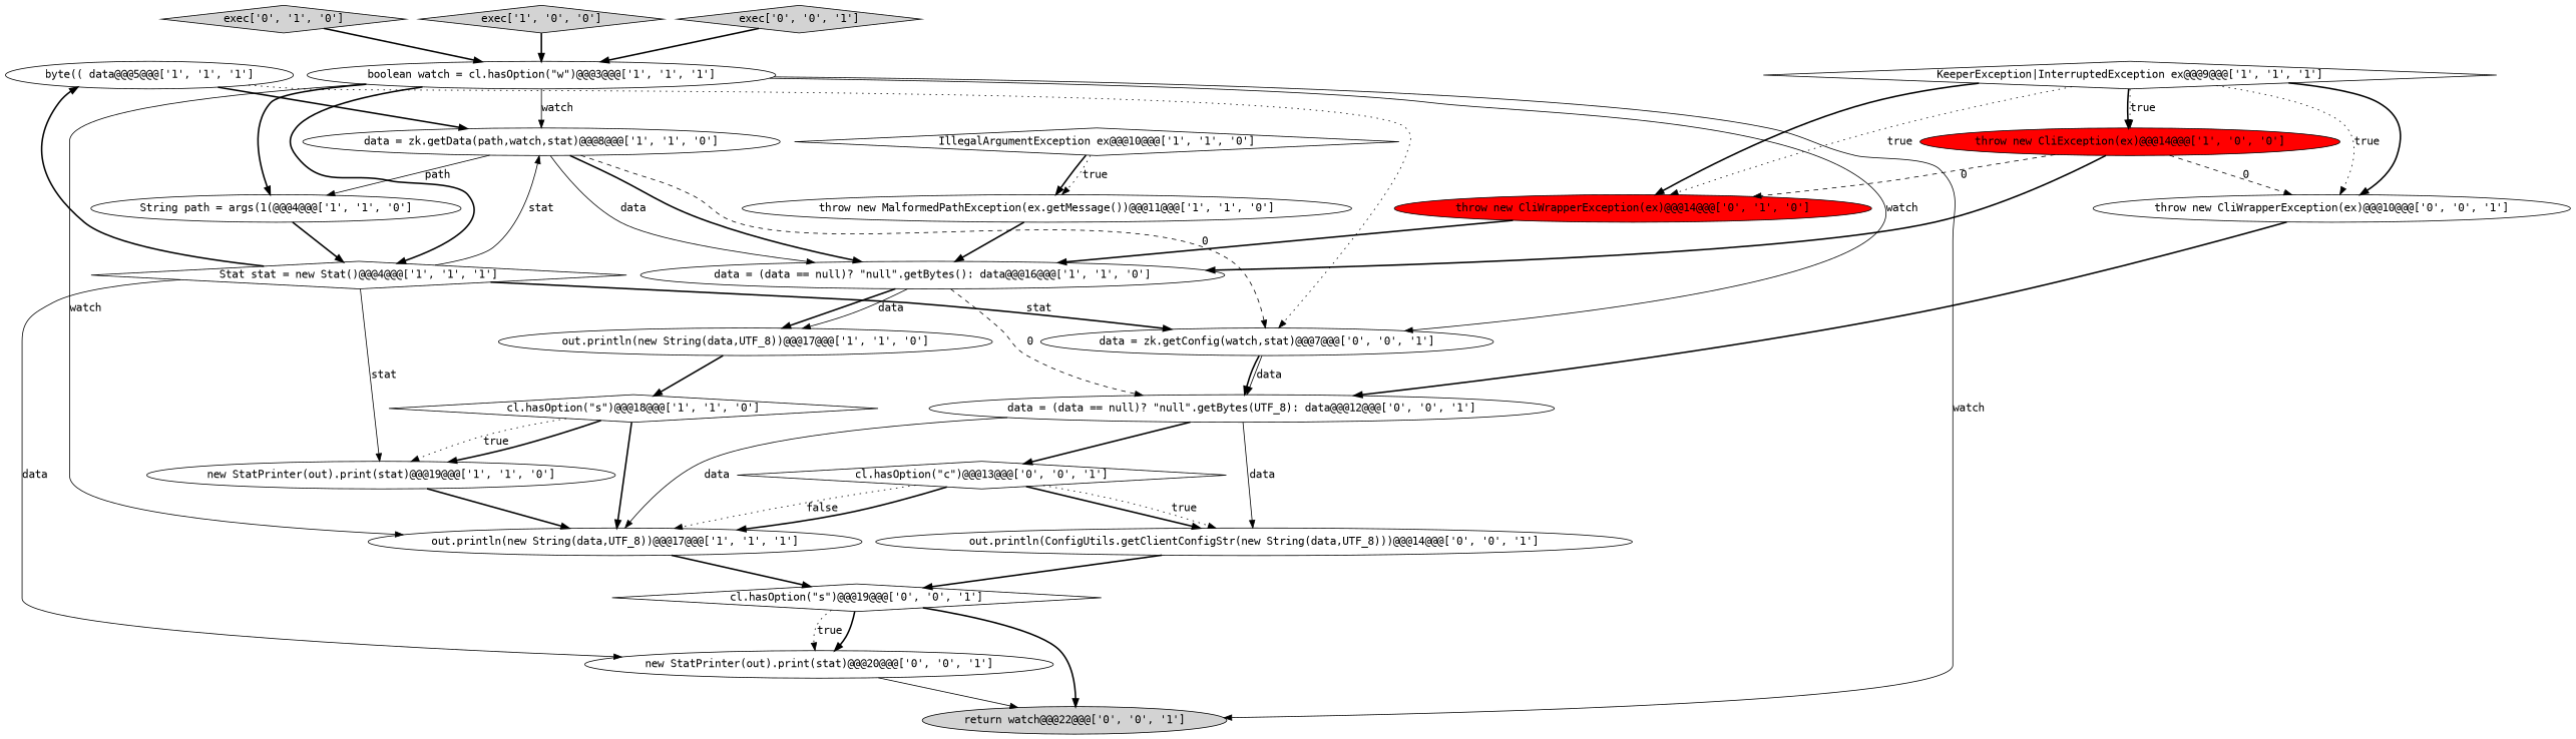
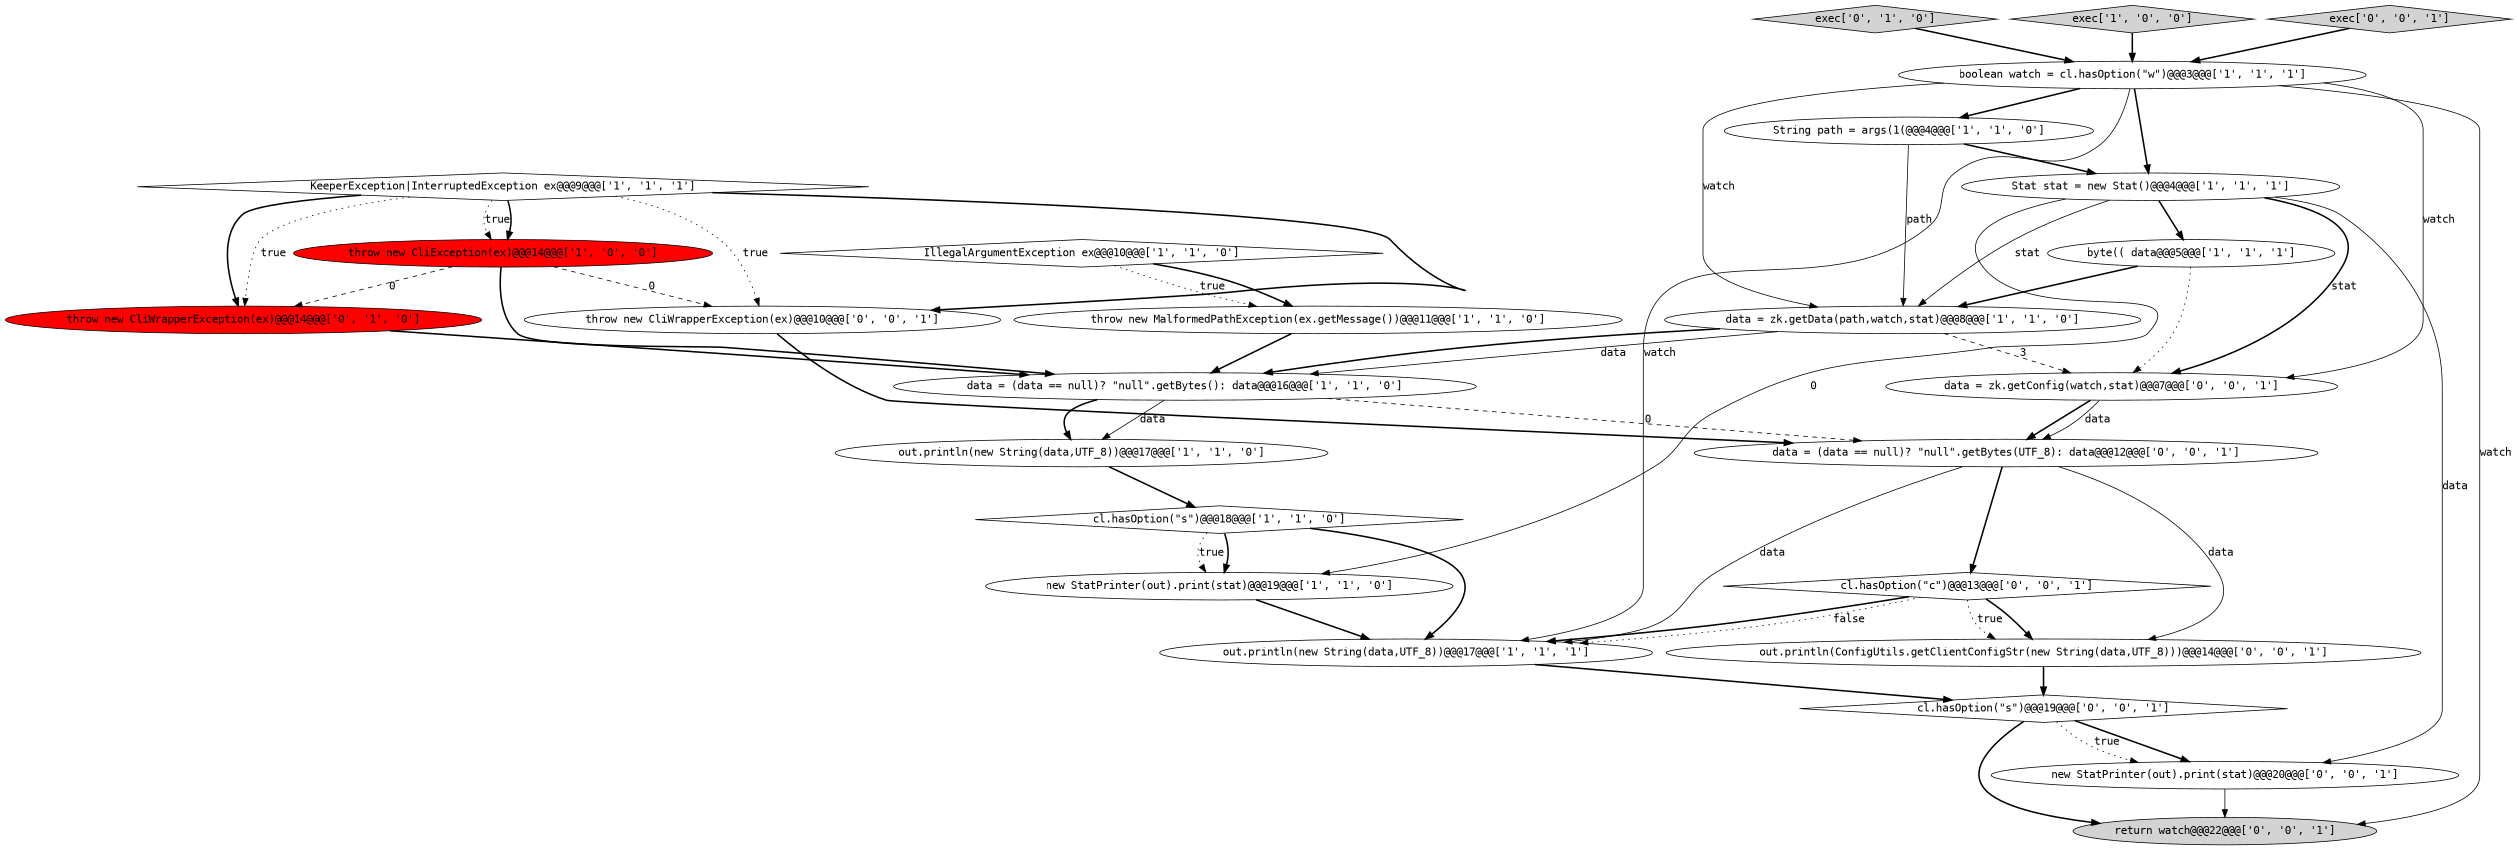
  digraph {
    fontname="DejaVu Sans Mono"
    node [fillcolor=white fontname="DejaVu Sans Mono" shape=ellipse style=filled]
    edge [fontname="DejaVu Sans Mono" style=bold]
    n1 [label="byte(( data@@@5@@@['1', '1', '1']"]
    n2 [label="data = zk.getData(path,watch,stat)@@@8@@@['1', '1', '0']"]
    n3 [label="data = zk.getConfig(watch,stat)@@@7@@@['0', '0', '1']"]
    n4 [label="data = (data == null)? \"null\".getBytes(): data@@@16@@@['1', '1', '0']"]
    n5 [label="data = (data == null)? \"null\".getBytes(UTF_8): data@@@12@@@['0', '0', '1']"]
    n6 [fillcolor=lightgray label="exec['0', '1', '0']" shape=diamond]
    n7 [label="boolean watch = cl.hasOption(\"w\")@@@3@@@['1', '1', '1']"]
    n8 [label="out.println(new String(data,UTF_8))@@@17@@@['1', '1', '1']"]
    n9 [fillcolor=lightgray label="return watch@@@22@@@['0', '0', '1']"]
-   n10 [label="Stat stat = new Stat()@@@4@@@['1', '1', '1']" shape=diamond]
+   n10 [label="Stat stat = new Stat()@@@4@@@['1', '1', '1']"]
    n11 [label="String path = args(1(@@@4@@@['1', '1', '0']"]
    n12 [label="new StatPrinter(out).print(stat)@@@19@@@['1', '1', '0']"]
    n13 [label="cl.hasOption(\"s\")@@@19@@@['0', '0', '1']" shape=diamond]
    n14 [label="out.println(ConfigUtils.getClientConfigStr(new String(data,UTF_8)))@@@14@@@['0', '0', '1']"]
    n15 [label="new StatPrinter(out).print(stat)@@@20@@@['0', '0', '1']"]
    n16 [fillcolor=red label="throw new CliWrapperException(ex)@@@14@@@['0', '1', '0']"]
    n17 [label="out.println(new String(data,UTF_8))@@@17@@@['1', '1', '0']"]
    n18 [label="cl.hasOption(\"s\")@@@18@@@['1', '1', '0']" shape=diamond]
    n19 [label="cl.hasOption(\"c\")@@@13@@@['0', '0', '1']" shape=diamond]
    n20 [label="throw new CliWrapperException(ex)@@@10@@@['0', '0', '1']"]
    n21 [label="throw new MalformedPathException(ex.getMessage())@@@11@@@['1', '1', '0']"]
    n22 [fillcolor=lightgray label="exec['1', '0', '0']" shape=diamond]
    n23 [fillcolor=lightgray label="exec['0', '0', '1']" shape=diamond]
    n24 [label="KeeperException|InterruptedException ex@@@9@@@['1', '1', '1']" shape=diamond]
    n25 [fillcolor=red label="throw new CliException(ex)@@@14@@@['1', '0', '0']"]
    n26 [label="IllegalArgumentException ex@@@10@@@['1', '1', '0']" shape=diamond]
    n1 -> n2
    n1 -> n3 [style=dotted]
-   n2 -> n3 [label=0 style=dashed]
+   n2 -> n3 [label=3 style=dashed]
    n2 -> n4
    n2 -> n4 [label=data style=solid]
    n3 -> n5
    n3 -> n5 [label=data style=solid]
    n4 -> n5 [label=0 style=dashed]
    n4 -> n17
    n4 -> n17 [label=data style=solid]
    n5 -> n8 [label=data style=solid]
    n5 -> n14 [label=data style=solid]
    n5 -> n19
    n6 -> n7
    n7 -> n2 [label=watch style=solid]
    n7 -> n3 [label=watch style=solid]
    n7 -> n8 [label=watch style=solid]
    n7 -> n9 [label=watch style=solid]
    n7 -> n10
    n7 -> n11
    n8 -> n13
    n10 -> n1
    n10 -> n2 [label=stat style=solid]
    n10 -> n3 [label=stat]
-   n10 -> n12 [label=stat style=solid]
+   n10 -> n12 [label=0 style=solid]
    n10 -> n15 [label=data style=solid]
-   n2 -> n11 [label=path style=solid]
+   n11 -> n2 [label=path style=solid]
    n11 -> n10
    n12 -> n8
    n13 -> n9
    n13 -> n15
    n13 -> n15 [label=true style=dotted]
    n14 -> n13
    n15 -> n9 [style=solid]
    n16 -> n4
    n17 -> n18
    n18 -> n8
    n18 -> n12
    n18 -> n12 [label=true style=dotted]
    n19 -> n8
    n19 -> n8 [label=false style=dotted]
    n19 -> n14
    n19 -> n14 [label=true style=dotted]
    n20 -> n5
    n21 -> n4
    n22 -> n7
    n23 -> n7
    n24 -> n16
    n24 -> n16 [label=true style=dotted]
    n24 -> n20
    n24 -> n20 [label=true style=dotted]
    n24 -> n25 [label=true style=dotted]
    n24 -> n25
    n25 -> n4
    n25 -> n16 [label=0 style=dashed]
    n25 -> n20 [label=0 style=dashed]
    n26 -> n21
    n26 -> n21 [label=true style=dotted]
  }
